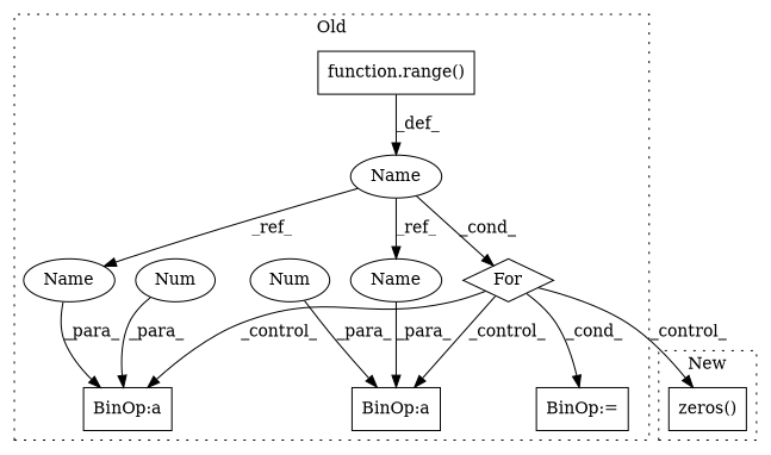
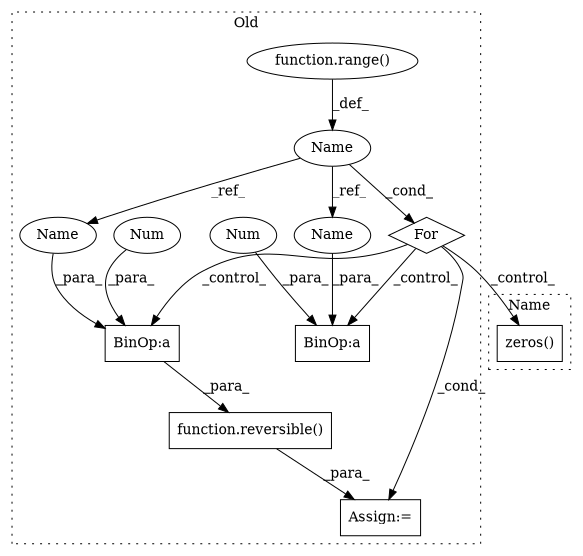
  digraph {
    node [a=75 l=1 shape=box]
-   n2 [l="6,1" label="function.range()" s="8766,8802"]
+   n1 [l="11,1" label="function.reversible()" s="8936,8999"]
+   n2 [l="6,1" label="function.range()" s="8766,8802" shape=ellipse]
    n3 [a=87 label=Name s=8761 shape=ellipse]
-   n4 [a=68 l=3 label="BinOp:=" s=8933]
+   n4 [a=68 l=3 label="Assign:=" s=8933]
    n5 [a=82 l=3 label="BinOp:a" s=8995]
    n6 [a=82 l=3 label="BinOp:a" s=9043]
    n7 [a=107 l="4,10" label=For s="8757,8803" shape=diamond]
    n8 [a=76 label=Num s=9046 shape=ellipse]
    n9 [a=76 label=Num s=8998 shape=ellipse]
    n10 [a=87 label=Name s=8994 shape=ellipse]
    n11 [a=87 label=Name s=9042 shape=ellipse]
    n12 [l="10,1" label="zeros()" s="9482,9496"]
    subgraph cluster_1 {
      label=Old
      style=dotted
+     n1
      n2
      n3
      n4
      n5
      n6
      n7
      n8
      n9
      n10
      n11
    }
    subgraph cluster_2 {
-     label=New
+     label=Name
      style=dotted
      n12
    }
+   n1 -> n4 [label=_para_]
    n2 -> n3 [label=_def_]
    n3 -> n7 [label=_cond_]
    n3 -> n10 [label=_ref_]
    n3 -> n11 [label=_ref_]
+   n5 -> n1 [label=_para_]
    n7 -> n4 [label=_cond_]
    n7 -> n5 [label=_control_]
    n7 -> n6 [label=_control_]
    n7 -> n12 [label=_control_]
    n8 -> n6 [label=_para_]
    n9 -> n5 [label=_para_]
    n10 -> n5 [label=_para_]
    n11 -> n6 [label=_para_]
  }
